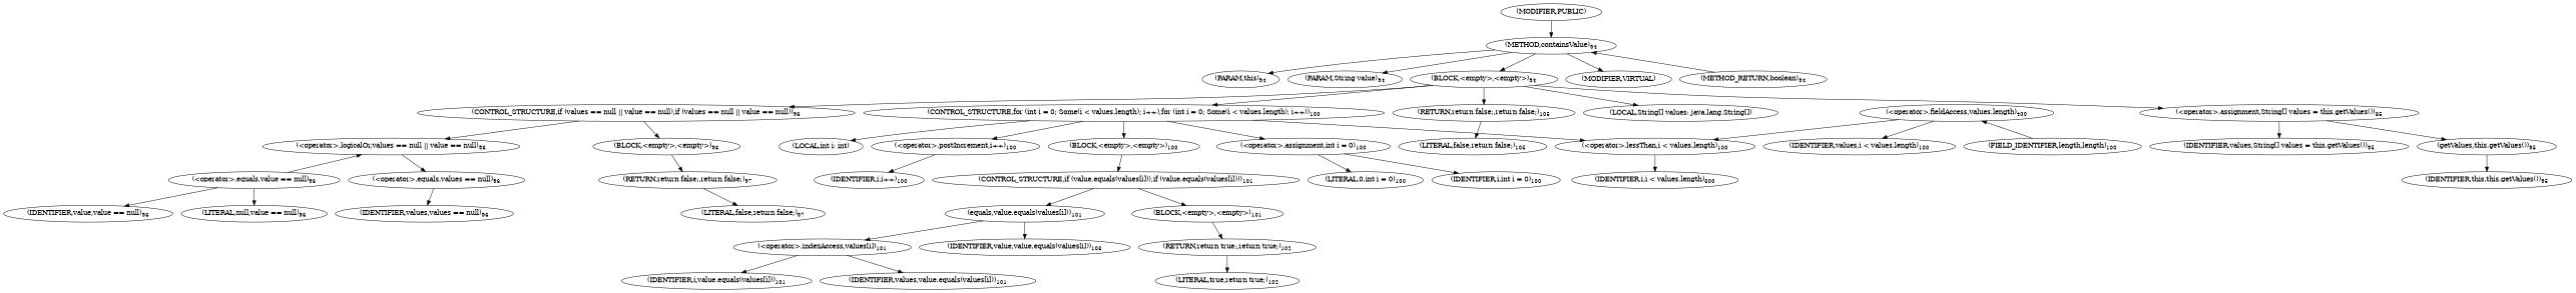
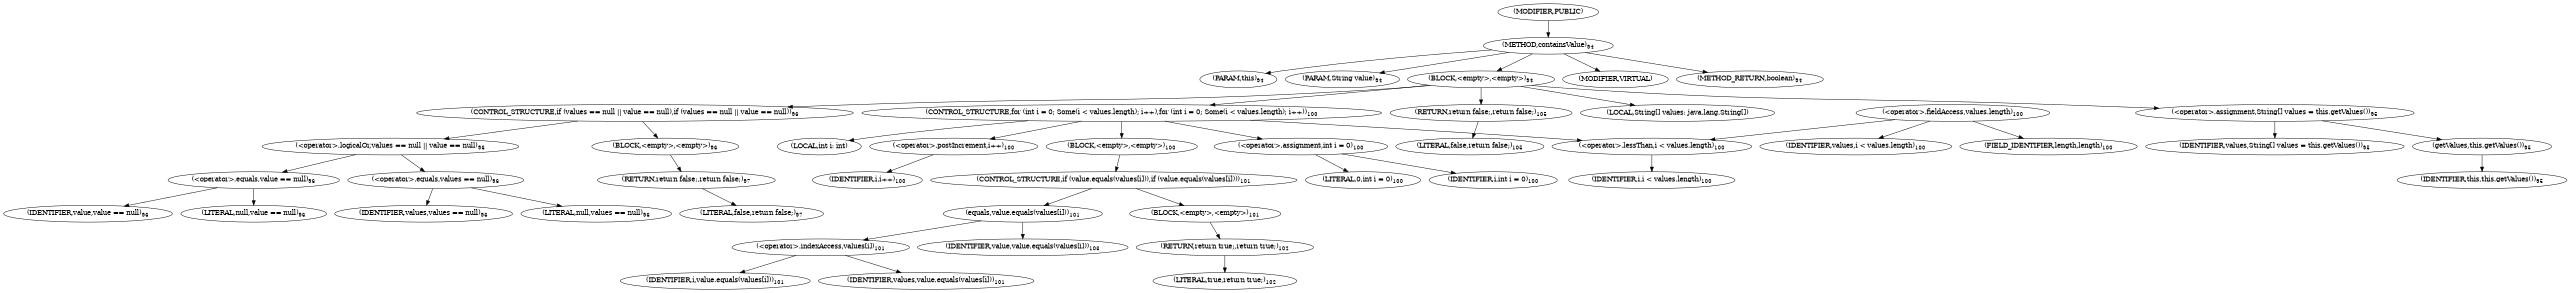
  digraph {
    n1 [label=<(METHOD,containsValue)<SUB>94</SUB>>]
    n2 [label=<(PARAM,this)<SUB>94</SUB>>]
    n3 [label=<(PARAM,String value)<SUB>94</SUB>>]
    n4 [label=<(BLOCK,&lt;empty&gt;,&lt;empty&gt;)<SUB>94</SUB>>]
    n5 [label=<(MODIFIER,VIRTUAL)>]
    n6 [label=<(METHOD_RETURN,boolean)<SUB>94</SUB>>]
    n7 [label=<(LOCAL,String[] values: java.lang.String[])>]
-   n8 [label=<(&lt;operator&gt;.assignment,String[] values = this.getValues())<SUB>85</SUB>>]
+   n8 [label=<(&lt;operator&gt;.assignment,String[] values = this.getValues())<SUB>95</SUB>>]
    n9 [label=<(CONTROL_STRUCTURE,if (values == null || value == null),if (values == null || value == null))<SUB>96</SUB>>]
    n10 [label=<(CONTROL_STRUCTURE,for (int i = 0; Some(i &lt; values.length); i++),for (int i = 0; Some(i &lt; values.length); i++))<SUB>100</SUB>>]
    n11 [label=<(RETURN,return false;,return false;)<SUB>105</SUB>>]
    n12 [label=<(MODIFIER,PUBLIC)>]
    n13 [label=<(IDENTIFIER,values,String[] values = this.getValues())<SUB>95</SUB>>]
    n14 [label=<(getValues,this.getValues())<SUB>95</SUB>>]
    n15 [label=<(&lt;operator&gt;.logicalOr,values == null || value == null)<SUB>96</SUB>>]
    n16 [label=<(BLOCK,&lt;empty&gt;,&lt;empty&gt;)<SUB>96</SUB>>]
    n17 [label=<(LOCAL,int i: int)>]
    n18 [label=<(&lt;operator&gt;.assignment,int i = 0)<SUB>100</SUB>>]
    n19 [label=<(&lt;operator&gt;.lessThan,i &lt; values.length)<SUB>100</SUB>>]
    n20 [label=<(&lt;operator&gt;.postIncrement,i++)<SUB>100</SUB>>]
    n21 [label=<(BLOCK,&lt;empty&gt;,&lt;empty&gt;)<SUB>100</SUB>>]
    n22 [label=<(LITERAL,false,return false;)<SUB>105</SUB>>]
    n23 [label=<(IDENTIFIER,this,this.getValues())<SUB>95</SUB>>]
    n24 [label=<(&lt;operator&gt;.equals,values == null)<SUB>96</SUB>>]
    n25 [label=<(&lt;operator&gt;.equals,value == null)<SUB>96</SUB>>]
    n26 [label=<(RETURN,return false;,return false;)<SUB>97</SUB>>]
    n27 [label=<(IDENTIFIER,values,values == null)<SUB>96</SUB>>]
+   n28 [label=<(LITERAL,null,values == null)<SUB>96</SUB>>]
    n29 [label=<(IDENTIFIER,value,value == null)<SUB>96</SUB>>]
    n30 [label=<(LITERAL,null,value == null)<SUB>96</SUB>>]
    n31 [label=<(LITERAL,false,return false;)<SUB>97</SUB>>]
    n32 [label=<(IDENTIFIER,i,int i = 0)<SUB>100</SUB>>]
    n33 [label=<(LITERAL,0,int i = 0)<SUB>100</SUB>>]
-   n34 [label=<(IDENTIFIER,i,i &lt; values.length)<SUB>300</SUB>>]
+   n34 [label=<(IDENTIFIER,i,i &lt; values.length)<SUB>100</SUB>>]
    n35 [label=<(IDENTIFIER,i,i++)<SUB>100</SUB>>]
    n36 [label=<(CONTROL_STRUCTURE,if (value.equals(values[i])),if (value.equals(values[i])))<SUB>101</SUB>>]
-   n37 [label=<(&lt;operator&gt;.fieldAccess,values.length)<SUB>400</SUB>>]
+   n37 [label=<(&lt;operator&gt;.fieldAccess,values.length)<SUB>100</SUB>>]
    n38 [label=<(IDENTIFIER,values,i &lt; values.length)<SUB>100</SUB>>]
    n39 [label=<(FIELD_IDENTIFIER,length,length)<SUB>100</SUB>>]
    n40 [label=<(equals,value.equals(values[i]))<SUB>101</SUB>>]
    n41 [label=<(BLOCK,&lt;empty&gt;,&lt;empty&gt;)<SUB>101</SUB>>]
    n42 [label=<(IDENTIFIER,value,value.equals(values[i]))<SUB>103</SUB>>]
    n43 [label=<(&lt;operator&gt;.indexAccess,values[i])<SUB>101</SUB>>]
    n44 [label=<(RETURN,return true;,return true;)<SUB>102</SUB>>]
    n45 [label=<(IDENTIFIER,values,value.equals(values[i]))<SUB>101</SUB>>]
    n46 [label=<(IDENTIFIER,i,value.equals(values[i]))<SUB>101</SUB>>]
    n47 [label=<(LITERAL,true,return true;)<SUB>102</SUB>>]
    n1 -> n2
    n1 -> n3
    n1 -> n4
    n1 -> n5
-   n6 -> n1
+   n1 -> n6
    n4 -> n7
    n4 -> n8
    n4 -> n9
    n4 -> n10
    n4 -> n11
    n8 -> n13
    n8 -> n14
    n9 -> n15
    n9 -> n16
    n10 -> n17
    n10 -> n18
    n10 -> n19
    n10 -> n20
    n10 -> n21
    n11 -> n22
    n12 -> n1
    n14 -> n23
    n15 -> n24
-   n25 -> n15
+   n15 -> n25
    n16 -> n26
    n18 -> n32
    n18 -> n33
    n19 -> n34
    n20 -> n35
    n21 -> n36
    n24 -> n27
+   n24 -> n28
    n25 -> n29
    n25 -> n30
    n26 -> n31
    n36 -> n40
    n36 -> n41
    n37 -> n19
    n37 -> n38
-   n39 -> n37
+   n37 -> n39
    n40 -> n42
    n40 -> n43
    n41 -> n44
    n43 -> n45
    n43 -> n46
    n44 -> n47
  }
